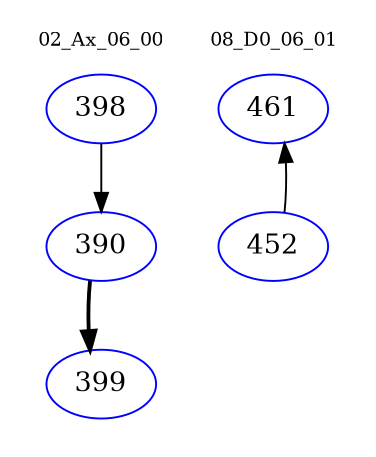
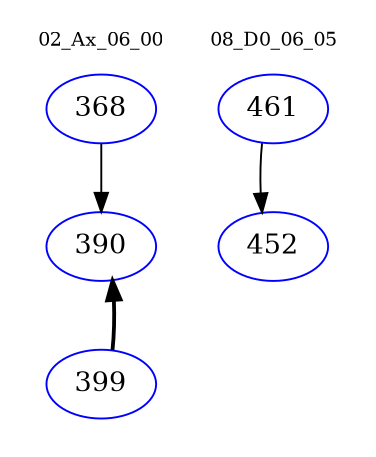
  digraph {
    node [color=blue]
    edge [color=black style=solid]
-   n1 [label=398]
+   n1 [label=368]
    n2 [label=390]
    n3 [label=399]
    n4 [label=461]
    n5 [label=452]
    subgraph cluster_1 {
      color=white
      fontsize=10
      label="02_Ax_06_00"
      n1
      n2
      n3
    }
    subgraph cluster_2 {
      color=white
      fontsize=10
-     label="08_D0_06_01"
+     label="08_D0_06_05"
      n4
      n5
    }
    n1 -> n2
-   n2 -> n3 [style=bold]
-   n5 -> n4
+   n3 -> n2 [style=bold]
+   n4 -> n5
  }
